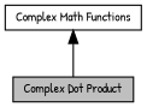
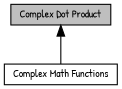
  digraph {
    rankdir=TB
    fontname="Patrick Hand"
    node [color=black fontname="Patrick Hand" fontsize=10 shape=box style=filled]
    n1 [fillcolor=white height=0.2 label="Complex Math Functions" width=0.4]
    n2 [fillcolor=grey75 fontcolor=black height=0.2 label="Complex Dot Product" width=0.4]
-   n1 -> n2 [dir=back fontname="Patrick Hand" fontsize=10 labelfontname=Helvetica labelfontsize=10 shape=plaintext style=solid]
+   n2 -> n1 [dir=back fontname="Patrick Hand" fontsize=10 labelfontname=Helvetica labelfontsize=10 shape=plaintext style=solid]
  }
